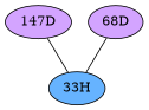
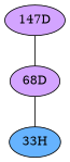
  graph {
    node [fillcolor="#D3A4FF" style=radial]
    edge [penwidth=1]
    n1 [label="147D"]
    "33H" [fillcolor="#66B3FF"]
    "68D"
-   n1 -- "33H"
+   n1 -- "68D"
    "68D" -- "33H"
  }
